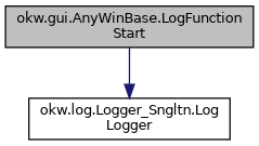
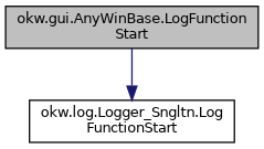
  digraph {
    rankdir=TB
    node [color=black fontname=Helvetica fontsize=10 shape=record style=filled]
    n1 [fillcolor=grey75 fontcolor=black height=0.2 label="okw.gui.AnyWinBase.LogFunction\lStart" width=0.4]
-   n2 [fillcolor=white height=0.2 label="okw.log.Logger_Sngltn.Log\lLogger" width=0.4]
+   n2 [fillcolor=white height=0.2 label="okw.log.Logger_Sngltn.Log\lFunctionStart" width=0.4]
    n1 -> n2 [color=midnightblue fontname=Helvetica fontsize=10 labelfontname=Helvetica labelfontsize=10 style=solid]
  }
